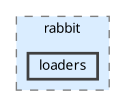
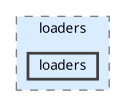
  digraph {
    compound=true
    fontname="Noto Sans"
    n1 [color=grey25 fillcolor="#daedff" fontname="Noto Sans" fontsize=10 height=0.2 label=loaders shape=box style="filled,bold" width=0.4]
    subgraph cluster_1 {
      bgcolor="#daedff"
      fontsize=10
-     label=rabbit
+     label=loaders
      pencolor=grey50
      style="filled,dashed"
      n1
    }
  }
